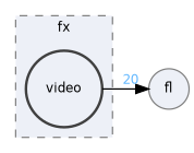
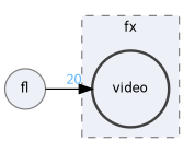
  digraph {
    compound=true
    rankdir=LR
    node [fillcolor="#edf0f7" fontname=Helvetica fontsize=10 shape=circle]
    n1 [color=grey25 height=0.2 label=video style="filled,bold" width=0.4]
    n2 [color=grey50 height=0.2 label=fl style=filled width=0.4]
    subgraph cluster_1 {
      bgcolor="#edf0f7"
      fontname=Helvetica
      fontsize=10
      label=fx
      pencolor=grey50
      style="filled,dashed"
      n1
    }
-   n1 -> n2 [color=black fontcolor=steelblue1 fontname=Helvetica fontsize=10 headlabel=20 labeldistance=1.5 labelfontname=Helvetica labelfontsize=10]
+   n2 -> n1 [color=black fontcolor=steelblue1 fontname=Helvetica fontsize=10 headlabel=20 labeldistance=1.5 labelfontname=Helvetica labelfontsize=10]
  }
